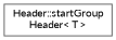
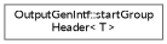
  digraph {
    rankdir=LR
    fontname=Lato
-   n1 [color=grey40 fillcolor=white fontname=Lato fontsize=10 height=0.2 label="Header::startGroup\lHeader\< T \>" shape=box style=filled width=0.4]
+   n1 [color=grey40 fillcolor=white fontname=Lato fontsize=10 height=0.2 label="OutputGenIntf::startGroup\lHeader\< T \>" shape=box style=filled width=0.4]
  }
